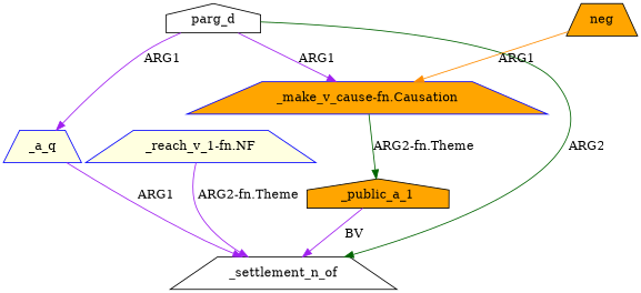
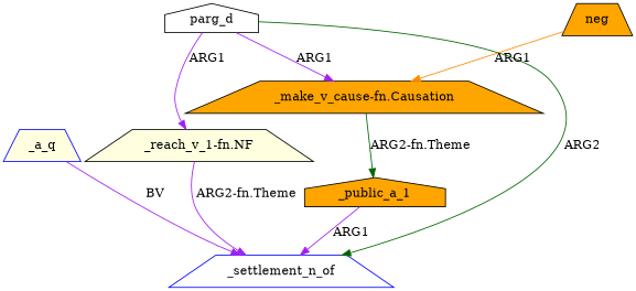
  digraph {
    node [color=blue fillcolor=orange shape=trapezium style=filled]
    edge [color=purple]
    parg_d [color=black fillcolor=white shape=house]
-   "_reach_v_1-fn.NF" [fillcolor=lightyellow]
-   _settlement_n_of [color=black fillcolor=white]
-   "_make_v_cause-fn.Causation"
+   "_reach_v_1-fn.NF" [color=black fillcolor=lightyellow]
+   _settlement_n_of [fillcolor=white]
+   "_make_v_cause-fn.Causation" [color=black]
    _public_a_1 [color=black shape=house]
    _a_q [fillcolor=lightyellow]
    neg [color=black]
-   parg_d -> _a_q [label=ARG1]
+   parg_d -> "_reach_v_1-fn.NF" [label=ARG1]
    parg_d -> _settlement_n_of [color=darkgreen label=ARG2]
    parg_d -> "_make_v_cause-fn.Causation" [label=ARG1]
    "_reach_v_1-fn.NF" -> _settlement_n_of [label="ARG2-fn.Theme"]
    "_make_v_cause-fn.Causation" -> _public_a_1 [color=darkgreen label="ARG2-fn.Theme"]
-   _public_a_1 -> _settlement_n_of [label=BV]
-   _a_q -> _settlement_n_of [label=ARG1]
+   _public_a_1 -> _settlement_n_of [label=ARG1]
+   _a_q -> _settlement_n_of [label=BV]
    neg -> "_make_v_cause-fn.Causation" [color=darkorange label=ARG1]
  }
